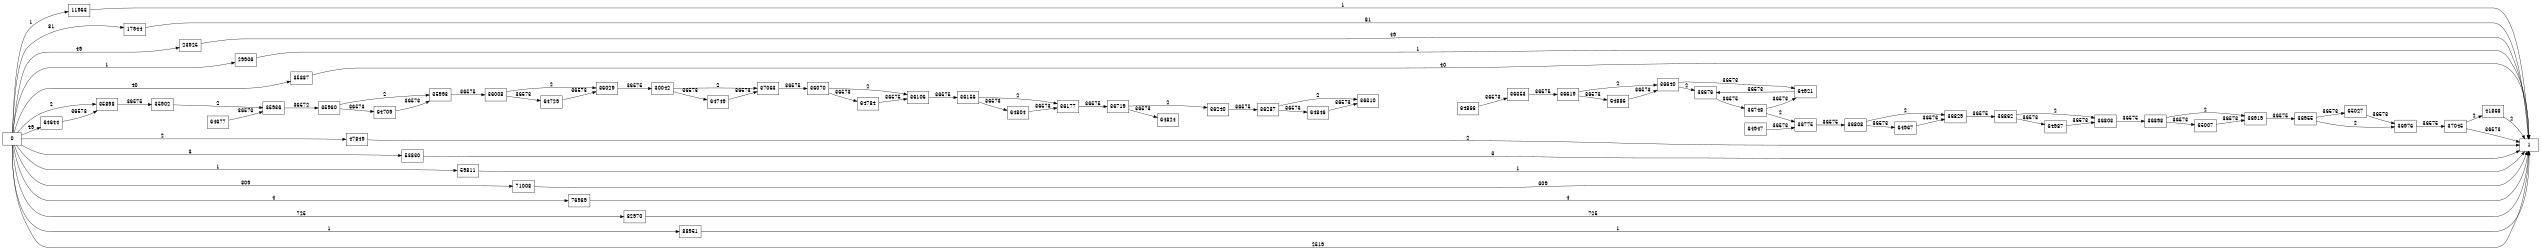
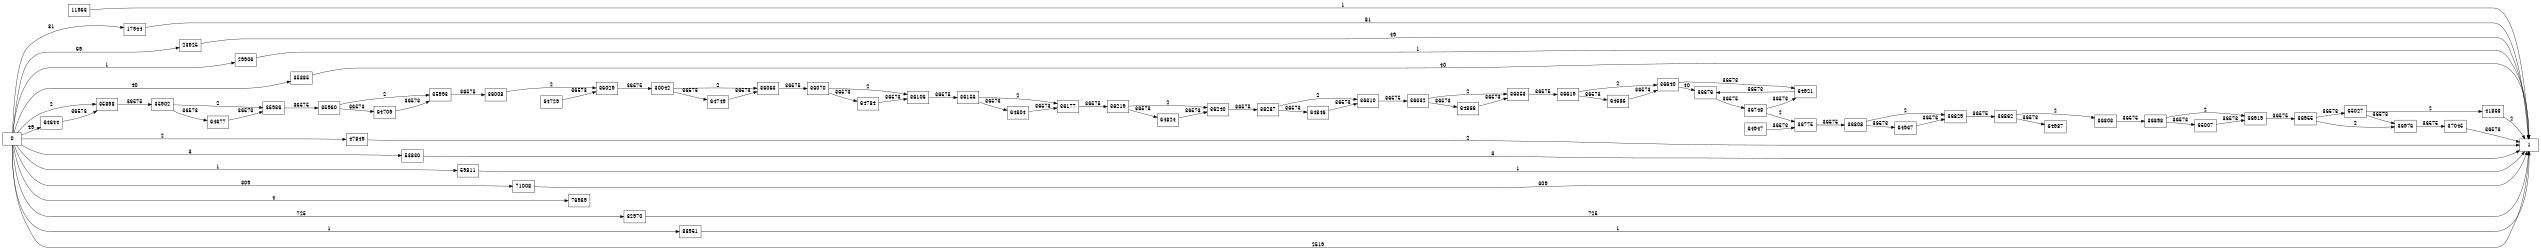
  digraph {
    rankdir=LR
    node [shape=rectangle]
    11963
    1
    17944
    23925
    29906
-   35887
+   35887 [label=35885]
    35898
    35902
    35936
    64677
    35960
    35993
    64709
    36008
    36029
    64729
    n17 [label=30042]
-   36063 [label=37063]
+   36063
    64749
    36070
    36106
    64784
    36156
    36177
    64804
-   36219 [label=36719]
+   36219
    36240
    64824
    36287
    36310
    64846
+   36332
    36353
    64866
    36619
    36640
-   64886
+   64886 [label=64686]
    36676
    64921
    36748
    36775
    36808
    64947
    36829
    64967
    36862
    n47 [label=36803]
    64987
    36898
    36919
    65007
    36955
    36976
    65027
    37045
    41868
    47849
    53830
    59811
    64644
    71008
    76989
    82970
    88951
    0
    11963 -> 1 [label=1]
    17944 -> 1 [label=81]
    23925 -> 1 [label=49]
    29906 -> 1 [label=1]
    35887 -> 1 [label=40]
    35898 -> 35902 [label=36575]
    35902 -> 35936 [label=2]
-   35936 -> 35960 [label=36572]
+   35902 -> 64677 [label=36573]
+   35936 -> 35960 [label=36575]
    64677 -> 35936 [label=36573]
    35960 -> 35993 [label=2]
    35960 -> 64709 [label=36573]
    35993 -> 36008 [label=36575]
    64709 -> 35993 [label=36573]
    36008 -> 36029 [label=2]
-   36008 -> 64729 [label=36573]
    36029 -> n17 [label=36575]
    64729 -> 36029 [label=36573]
    n17 -> 36063 [label=2]
    n17 -> 64749 [label=36573]
    36063 -> 36070 [label=36575]
    64749 -> 36063 [label=36573]
    36070 -> 36106 [label=2]
    36070 -> 64784 [label=36573]
    36106 -> 36156 [label=36575]
-   64784 -> 36106 [label=36575]
+   64784 -> 36106 [label=36573]
    36156 -> 36177 [label=2]
    36156 -> 64804 [label=36573]
    36177 -> 36219 [label=36575]
    64804 -> 36177 [label=36573]
    36219 -> 36240 [label=2]
    36219 -> 64824 [label=36573]
    36240 -> 36287 [label=36575]
+   64824 -> 36240 [label=36573]
    36287 -> 36310 [label=2]
    36287 -> 64846 [label=36573]
+   36310 -> 36332 [label=36575]
    64846 -> 36310 [label=36573]
+   36332 -> 36353 [label=2]
+   36332 -> 64866 [label=36573]
    36353 -> 36619 [label=36575]
    64866 -> 36353 [label=36573]
    36619 -> 36640 [label=2]
    36619 -> 64886 [label=36573]
-   36640 -> 36676 [label=2]
+   36640 -> 36676 [label=40]
    36640 -> 64921 [label=36573]
    64886 -> 36640 [label=36573]
    36676 -> 36748 [label=36575]
    64921 -> 36676 [label=36573]
    36748 -> 64921 [label=36573]
    36748 -> 36775 [label=2]
    36775 -> 36808 [label=36575]
    36808 -> 36829 [label=2]
    36808 -> 64967 [label=36573]
    64947 -> 36775 [label=36573]
    36829 -> 36862 [label=36575]
    64967 -> 36829 [label=36573]
    36862 -> n47 [label=2]
    36862 -> 64987 [label=36573]
    n47 -> 36898 [label=36575]
-   64987 -> n47 [label=36573]
    36898 -> 36919 [label=2]
    36898 -> 65007 [label=36573]
    36919 -> 36955 [label=36575]
    65007 -> 36919 [label=36573]
    36955 -> 36976 [label=2]
    36955 -> 65027 [label=36573]
    36976 -> 37045 [label=36575]
    65027 -> 36976 [label=36573]
    37045 -> 1 [label=36573]
-   37045 -> 41868 [label=2]
+   65027 -> 41868 [label=2]
    41868 -> 1 [label=2]
    47849 -> 1 [label=2]
    53830 -> 1 [label=3]
    59811 -> 1 [label=1]
    64644 -> 35898 [label=36573]
    71008 -> 1 [label=309]
-   76989 -> 1 [label=4]
    82970 -> 1 [label=725]
    88951 -> 1 [label=1]
-   0 -> 11963 [label=1]
    0 -> 1 [label=2519]
    0 -> 17944 [label=81]
-   0 -> 23925 [label=49]
+   0 -> 23925 [label=69]
    0 -> 29906 [label=1]
    0 -> 35887 [label=40]
    0 -> 35898 [label=2]
    0 -> 47849 [label=2]
    0 -> 53830 [label=3]
    0 -> 59811 [label=1]
    0 -> 64644 [label=49]
    0 -> 71008 [label=309]
    0 -> 76989 [label=4]
    0 -> 82970 [label=725]
    0 -> 88951 [label=1]
  }
